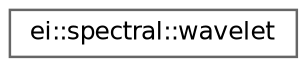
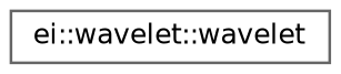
  digraph {
    rankdir=LR
    fontname="DejaVu Sans"
-   n1 [color=grey40 fillcolor=white fontname="DejaVu Sans" fontsize=10 height=0.2 label="ei::spectral::wavelet" shape=box style=filled width=0.4]
+   n1 [color=grey40 fillcolor=white fontname="DejaVu Sans" fontsize=10 height=0.2 label="ei::wavelet::wavelet" shape=box style=filled width=0.4]
  }
